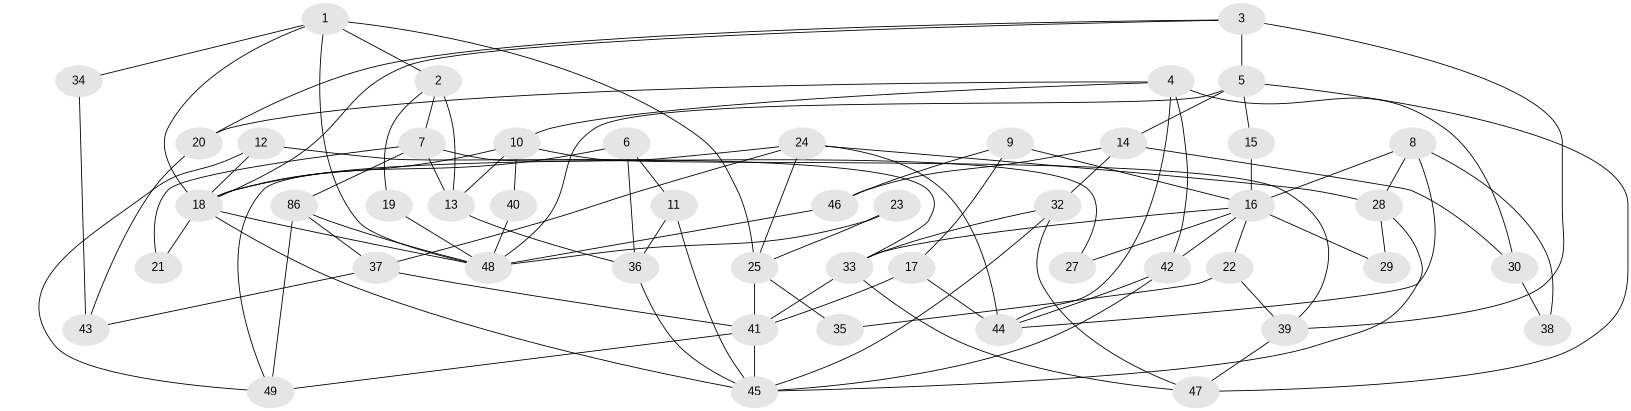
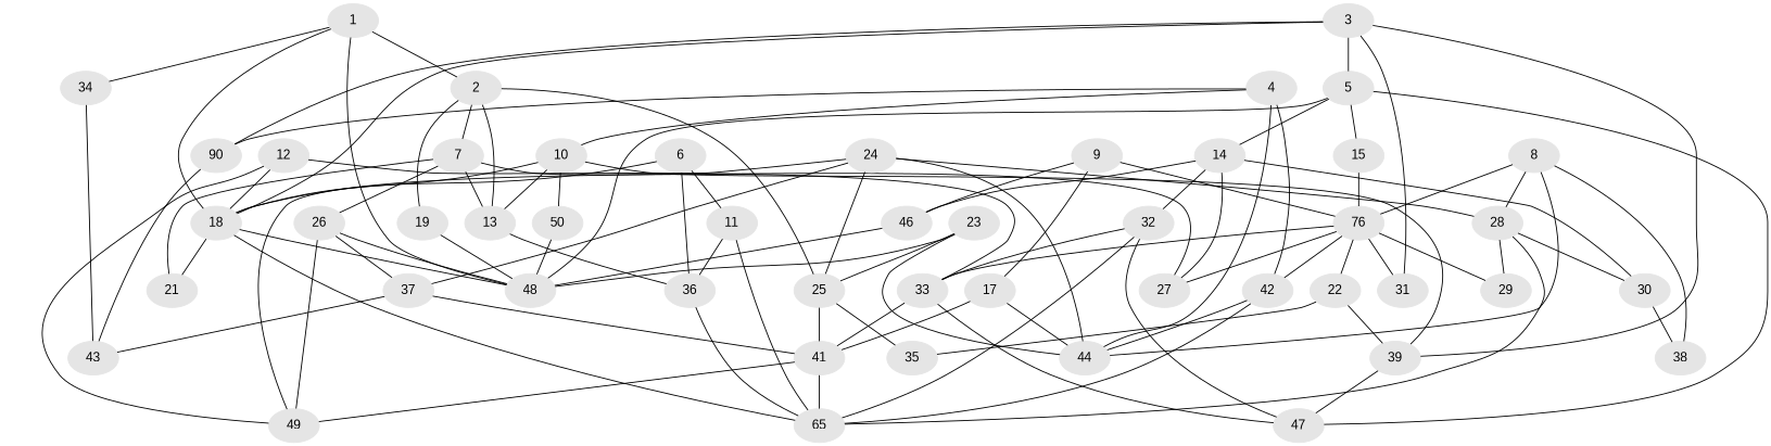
  graph {
    fontname="Liberation Sans"
    node [color=gray90 fontname="Liberation Sans" style=filled]
    edge [fontname="Liberation Sans"]
    1
    2
    25
    34
    48
    18
    7
    13
    19
    41
    35
    43
    21
-   26 [label=86]
+   26
    27
    36
-   45
+   45 [label=65]
    3
    5
-   20
+   20 [label=90]
+   31
    39
    14
    15
    47
    4
    10
    30
    42
    44
-   40
+   40 [label=50]
    38
    46
    32
-   16
+   16 [label=76]
    6
    11
    49
    37
    8
    28
    33
    22
    29
    9
    17
    12
    23
    24
    1 -- 2
-   1 -- 25
+   2 -- 25
    1 -- 34
    1 -- 48
    1 -- 18
    2 -- 7
    2 -- 13
    2 -- 19
    25 -- 41
    25 -- 35
    34 -- 43
    18 -- 48
    18 -- 21
    18 -- 45
    7 -- 13
    7 -- 21
    7 -- 26
    7 -- 27
    13 -- 36
    19 -- 48
    41 -- 45
    41 -- 49
    26 -- 48
    26 -- 49
    26 -- 37
    36 -- 45
    3 -- 18
    3 -- 5
    3 -- 20
+   3 -- 31
    3 -- 39
    5 -- 48
    5 -- 14
    5 -- 15
    5 -- 47
    20 -- 43
    39 -- 47
+   14 -- 27
    14 -- 30
    14 -- 46
    14 -- 32
    15 -- 16
    4 -- 20
    4 -- 10
-   4 -- 30
+   28 -- 30
    4 -- 42
    4 -- 44
    10 -- 18
    10 -- 13
    10 -- 39
    10 -- 40
    30 -- 38
    42 -- 45
    42 -- 44
    40 -- 48
    46 -- 48
    32 -- 45
    32 -- 47
    32 -- 33
    16 -- 27
+   16 -- 31
    16 -- 42
    16 -- 33
    16 -- 22
    16 -- 29
    6 -- 18
    6 -- 36
    6 -- 11
    11 -- 36
    11 -- 45
    37 -- 41
    37 -- 43
    8 -- 44
    8 -- 38
    8 -- 16
    8 -- 28
    28 -- 45
    28 -- 29
    33 -- 41
    33 -- 47
    22 -- 35
    22 -- 39
    9 -- 46
    9 -- 16
    9 -- 17
    17 -- 41
    17 -- 44
    12 -- 18
    12 -- 49
    12 -- 33
    23 -- 25
    23 -- 48
+   23 -- 44
    24 -- 25
    24 -- 44
    24 -- 49
    24 -- 37
    24 -- 28
  }
